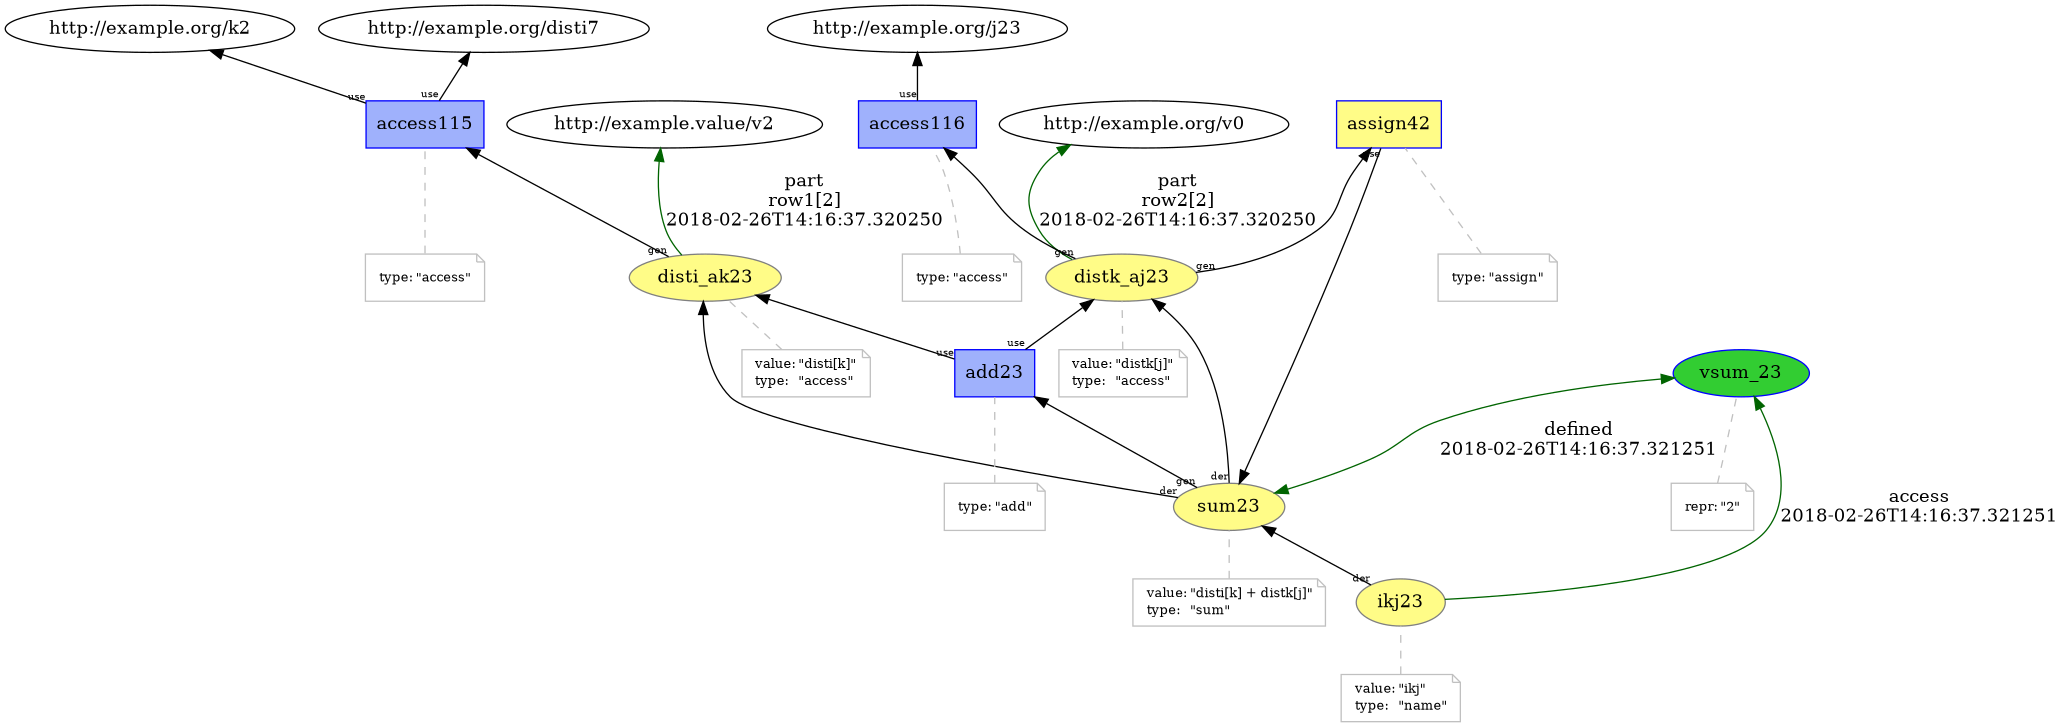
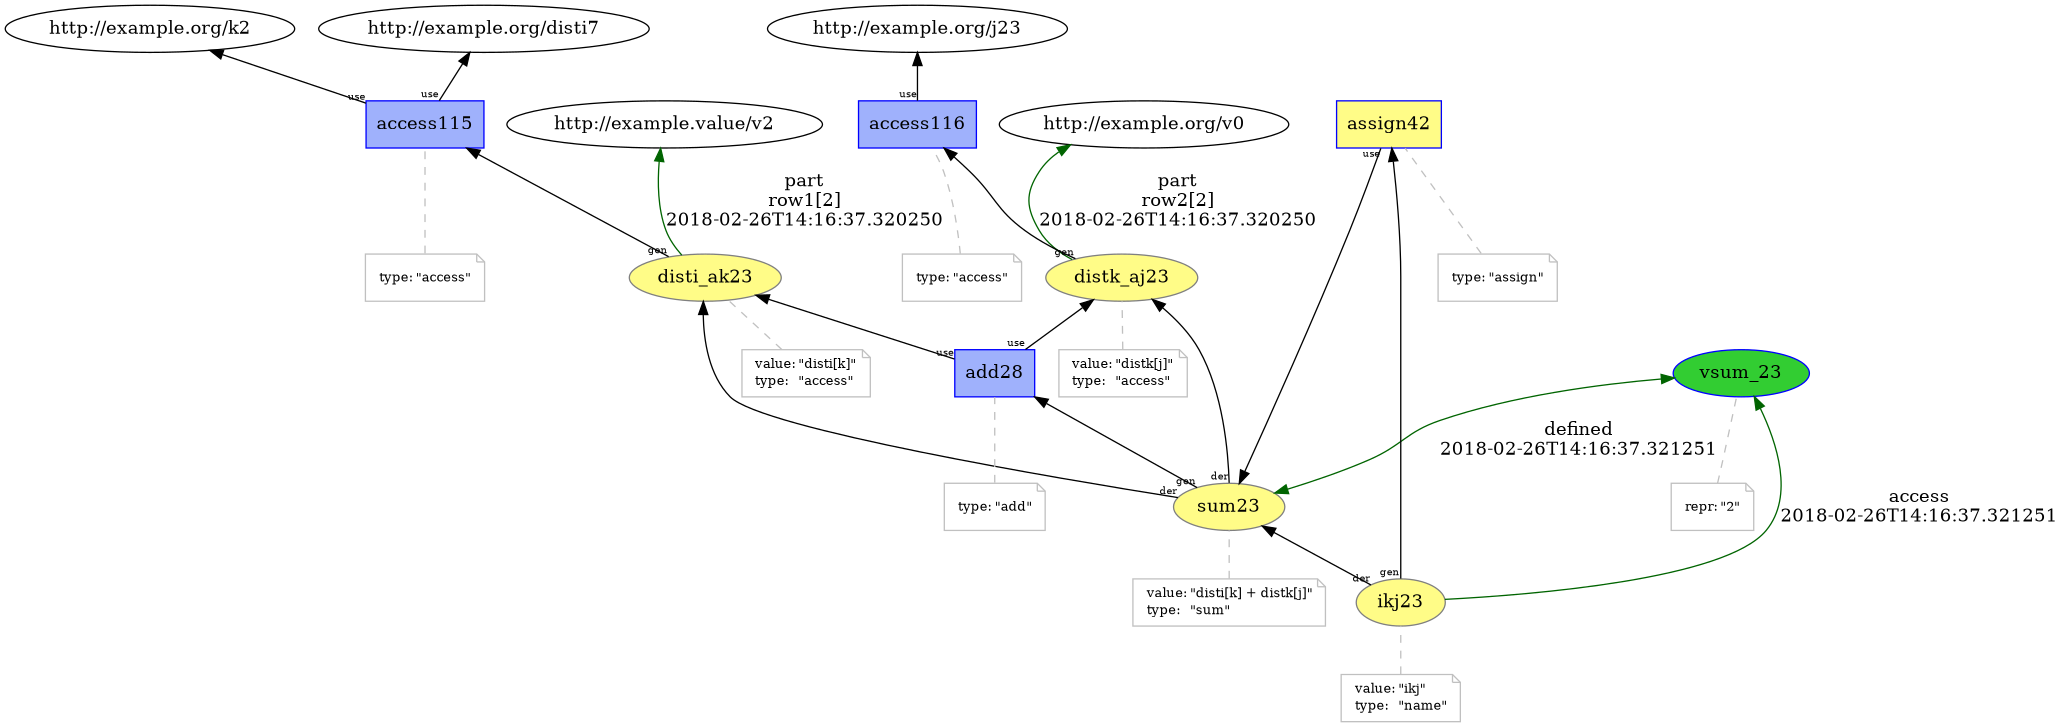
  digraph {
    rankdir=BT
    node [color=gray]
    edge [labelangle=60.0 labeldistance=1.5 labelfontsize=8 rotation=20]
    n1 [color="#808080" fillcolor="#FFFC87" label=disti_ak23 style=filled]
    n2 [label="http://example.value/v2" color=""]
    n3 [color="#0000FF" fillcolor="#9FB1FC" label=access115 shape=polygon sides=4 style=filled]
    "http://example.org/disti7" [color=""]
    "http://example.org/k2" [color=""]
    n6 [fontcolor=black fontsize=10 label=<<TABLE cellpadding="0" border="0"> 	<TR> 	    <TD align="left">value:</TD> 	    <TD align="left">&quot;disti[k]&quot;</TD> 	</TR> 	<TR> 	    <TD align="left">type:</TD> 	    <TD align="left">&quot;access&quot;</TD> 	</TR> </TABLE>> shape=note]
    n7 [fontcolor=black fontsize=10 label=<<TABLE cellpadding="0" border="0"> 	<TR> 	    <TD align="left">type:</TD> 	    <TD align="left">&quot;access&quot;</TD> 	</TR> </TABLE>> shape=note]
    n8 [color="#808080" fillcolor="#FFFC87" label=distk_aj23 style=filled]
    "http://example.org/v0" [color=""]
    n10 [color="#0000FF" fillcolor="#9FB1FC" label=access116 shape=polygon sides=4 style=filled]
    "http://example.org/j23" [color=""]
    n12 [fontcolor=black fontsize=10 label=<<TABLE cellpadding="0" border="0"> 	<TR> 	    <TD align="left">value:</TD> 	    <TD align="left">&quot;distk[j]&quot;</TD> 	</TR> 	<TR> 	    <TD align="left">type:</TD> 	    <TD align="left">&quot;access&quot;</TD> 	</TR> </TABLE>> shape=note]
    n13 [fontcolor=black fontsize=10 label=<<TABLE cellpadding="0" border="0"> 	<TR> 	    <TD align="left">type:</TD> 	    <TD align="left">&quot;access&quot;</TD> 	</TR> </TABLE>> shape=note]
    n14 [color="#808080" fillcolor="#FFFC87" label=sum23 style=filled]
    n15 [color="#0000FF" fillcolor="#32CD32" label=vsum_23 style=filled]
-   n16 [color="#0000FF" fillcolor="#9FB1FC" label=add23 shape=polygon sides=4 style=filled]
+   n16 [color="#0000FF" fillcolor="#9FB1FC" label=add28 shape=polygon sides=4 style=filled]
    n17 [fontcolor=black fontsize=10 label=<<TABLE cellpadding="0" border="0"> 	<TR> 	    <TD align="left">value:</TD> 	    <TD align="left">&quot;disti[k] + distk[j]&quot;</TD> 	</TR> 	<TR> 	    <TD align="left">type:</TD> 	    <TD align="left">&quot;sum&quot;</TD> 	</TR> </TABLE>> shape=note]
    n18 [fontcolor=black fontsize=10 label=<<TABLE cellpadding="0" border="0"> 	<TR> 	    <TD align="left">repr:</TD> 	    <TD align="left">&quot;2&quot;</TD> 	</TR> </TABLE>> shape=note]
    n19 [fontcolor=black fontsize=10 label=<<TABLE cellpadding="0" border="0"> 	<TR> 	    <TD align="left">type:</TD> 	    <TD align="left">&quot;add&quot;</TD> 	</TR> </TABLE>> shape=note]
    n20 [color="#808080" fillcolor="#FFFC87" label=ikj23 style=filled]
    n21 [color="#0000FF" fillcolor="#FFFC87" label=assign42 shape=polygon sides=4 style=filled]
    n22 [fontcolor=black fontsize=10 label=<<TABLE cellpadding="0" border="0"> 	<TR> 	    <TD align="left">value:</TD> 	    <TD align="left">&quot;ikj&quot;</TD> 	</TR> 	<TR> 	    <TD align="left">type:</TD> 	    <TD align="left">&quot;name&quot;</TD> 	</TR> </TABLE>> shape=note]
    n23 [fontcolor=black fontsize=10 label=<<TABLE cellpadding="0" border="0"> 	<TR> 	    <TD align="left">type:</TD> 	    <TD align="left">&quot;assign&quot;</TD> 	</TR> </TABLE>> shape=note]
    n1 -> n2 [color=darkgreen label="part\nrow1[2]\n2018-02-26T14:16:37.320250"]
    n1 -> n3 [taillabel=gen]
    n3 -> "http://example.org/disti7" [taillabel=use]
    n3 -> "http://example.org/k2" [taillabel=use]
    n6 -> n1 [arrowhead=none color=gray style=dashed labelangle="" labeldistance="" labelfontsize="" rotation=""]
    n7 -> n3 [arrowhead=none color=gray style=dashed labelangle="" labeldistance="" labelfontsize="" rotation=""]
    n8 -> "http://example.org/v0" [color=darkgreen label="part\nrow2[2]\n2018-02-26T14:16:37.320250"]
    n8 -> n10 [taillabel=gen]
    n10 -> "http://example.org/j23" [taillabel=use]
    n12 -> n8 [arrowhead=none color=gray style=dashed labelangle="" labeldistance="" labelfontsize="" rotation=""]
    n13 -> n10 [arrowhead=none color=gray style=dashed labelangle="" labeldistance="" labelfontsize="" rotation=""]
    n14 -> n1 [taillabel=der]
    n14 -> n8 [taillabel=der]
    n14 -> n15 [color=darkgreen dir=both label="defined\n2018-02-26T14:16:37.321251"]
    n14 -> n16 [taillabel=gen]
    n16 -> n1 [taillabel=use]
    n16 -> n8 [taillabel=use]
    n17 -> n14 [arrowhead=none color=gray style=dashed labelangle="" labeldistance="" labelfontsize="" rotation=""]
    n18 -> n15 [arrowhead=none color=gray style=dashed labelangle="" labeldistance="" labelfontsize="" rotation=""]
    n19 -> n16 [arrowhead=none color=gray style=dashed labelangle="" labeldistance="" labelfontsize="" rotation=""]
    n20 -> n14 [taillabel=der]
    n20 -> n15 [color=darkgreen label="access\n2018-02-26T14:16:37.321251"]
-   n8 -> n21 [taillabel=gen]
+   n20 -> n21 [taillabel=gen]
    n21 -> n14 [taillabel=use]
    n22 -> n20 [arrowhead=none color=gray style=dashed labelangle="" labeldistance="" labelfontsize="" rotation=""]
    n23 -> n21 [arrowhead=none color=gray style=dashed labelangle="" labeldistance="" labelfontsize="" rotation=""]
  }
